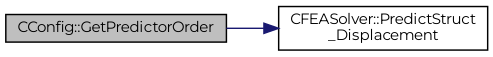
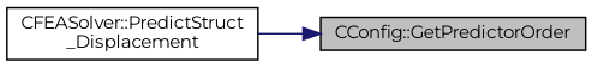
  digraph {
    rankdir=RL
    fontname=Montserrat
    node [color=black fontname=Montserrat fontsize=10 shape=record style=filled]
    n1 [fillcolor=grey75 fontcolor=black height=0.2 label="CConfig::GetPredictorOrder" width=0.4]
    n2 [fillcolor=white height=0.2 label="CFEASolver::PredictStruct\l_Displacement" width=0.4]
-   n2 -> n1 [color=midnightblue dir=back fontname=Montserrat fontsize=10 labelfontname=Helvetica labelfontsize=10 style=solid]
+   n1 -> n2 [color=midnightblue dir=back fontname=Montserrat fontsize=10 labelfontname=Helvetica labelfontsize=10 style=solid]
  }
